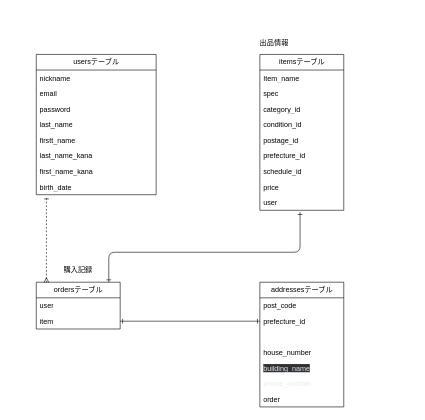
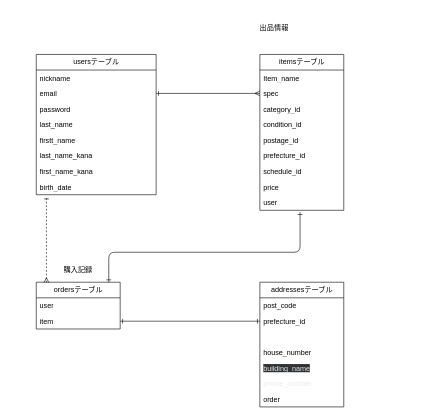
  <mxCell id="0" />
  <mxCell id="1" parent="0" />
+ <mxCell id="2" style="html=1;entryX=0;entryY=0.5;entryDx=0;entryDy=0;rounded=0;startArrow=ERone;startFill=0;endArrow=ERmany;endFill=0;exitX=1;exitY=0.5;exitDx=0;exitDy=0;" edge="1" parent="1" source="5" target="14"><mxGeometry relative="1" as="geometry" /></mxCell>
  <mxCell id="3" value="usersテーブル" style="swimlane;fontStyle=0;childLayout=stackLayout;horizontal=1;startSize=26;fillColor=none;horizontalStack=0;resizeParent=1;resizeParentMax=0;resizeLast=0;collapsible=1;marginBottom=0;html=1;rounded=0;" vertex="1" parent="1"><mxGeometry x="60" y="90" width="200" height="234" as="geometry"><mxRectangle x="183" y="151" width="120" height="30" as="alternateBounds" /></mxGeometry></mxCell>
  <mxCell id="4" value="nickname" style="text;strokeColor=none;fillColor=none;align=left;verticalAlign=top;spacingLeft=4;spacingRight=4;overflow=hidden;rotatable=0;points=[[0,0.5],[1,0.5]];portConstraint=eastwest;whiteSpace=wrap;html=1;rounded=0;" vertex="1" parent="3"><mxGeometry y="26" width="200" height="26" as="geometry" /></mxCell>
  <mxCell id="5" value="email" style="text;strokeColor=none;fillColor=none;align=left;verticalAlign=top;spacingLeft=4;spacingRight=4;overflow=hidden;rotatable=0;points=[[0,0.5],[1,0.5]];portConstraint=eastwest;whiteSpace=wrap;html=1;rounded=0;" vertex="1" parent="3"><mxGeometry y="52" width="200" height="26" as="geometry" /></mxCell>
  <mxCell id="6" value="password" style="text;strokeColor=none;fillColor=none;align=left;verticalAlign=top;spacingLeft=4;spacingRight=4;overflow=hidden;rotatable=0;points=[[0,0.5],[1,0.5]];portConstraint=eastwest;whiteSpace=wrap;html=1;rounded=0;" vertex="1" parent="3"><mxGeometry y="78" width="200" height="26" as="geometry" /></mxCell>
  <mxCell id="7" value="last_name" style="text;strokeColor=none;fillColor=none;align=left;verticalAlign=top;spacingLeft=4;spacingRight=4;overflow=hidden;rotatable=0;points=[[0,0.5],[1,0.5]];portConstraint=eastwest;whiteSpace=wrap;html=1;rounded=0;" vertex="1" parent="3"><mxGeometry y="104" width="200" height="26" as="geometry" /></mxCell>
  <mxCell id="8" value="firstt_name" style="text;strokeColor=none;fillColor=none;align=left;verticalAlign=top;spacingLeft=4;spacingRight=4;overflow=hidden;rotatable=0;points=[[0,0.5],[1,0.5]];portConstraint=eastwest;whiteSpace=wrap;html=1;rounded=0;" vertex="1" parent="3"><mxGeometry y="130" width="200" height="26" as="geometry" /></mxCell>
  <mxCell id="9" value="last_name_kana" style="text;strokeColor=none;fillColor=none;align=left;verticalAlign=top;spacingLeft=4;spacingRight=4;overflow=hidden;rotatable=0;points=[[0,0.5],[1,0.5]];portConstraint=eastwest;whiteSpace=wrap;html=1;rounded=0;" vertex="1" parent="3"><mxGeometry y="156" width="200" height="26" as="geometry" /></mxCell>
  <mxCell id="10" value="first_name_kana" style="text;strokeColor=none;fillColor=none;align=left;verticalAlign=top;spacingLeft=4;spacingRight=4;overflow=hidden;rotatable=0;points=[[0,0.5],[1,0.5]];portConstraint=eastwest;whiteSpace=wrap;html=1;rounded=0;" vertex="1" parent="3"><mxGeometry y="182" width="200" height="26" as="geometry" /></mxCell>
  <mxCell id="11" value="birth_date" style="text;strokeColor=none;fillColor=none;align=left;verticalAlign=top;spacingLeft=4;spacingRight=4;overflow=hidden;rotatable=0;points=[[0,0.5],[1,0.5]];portConstraint=eastwest;whiteSpace=wrap;html=1;rounded=0;" vertex="1" parent="3"><mxGeometry y="208" width="200" height="26" as="geometry" /></mxCell>
  <mxCell id="12" value="itemsテーブル" style="swimlane;fontStyle=0;childLayout=stackLayout;horizontal=1;startSize=26;fillColor=none;horizontalStack=0;resizeParent=1;resizeParentMax=0;resizeLast=0;collapsible=1;marginBottom=0;html=1;rounded=0;" vertex="1" parent="1"><mxGeometry x="433" y="90" width="140" height="260" as="geometry" /></mxCell>
  <mxCell id="13" value="Item_name" style="text;strokeColor=none;fillColor=none;align=left;verticalAlign=top;spacingLeft=4;spacingRight=4;overflow=hidden;rotatable=0;points=[[0,0.5],[1,0.5]];portConstraint=eastwest;whiteSpace=wrap;html=1;rounded=0;" vertex="1" parent="12"><mxGeometry y="26" width="140" height="26" as="geometry" /></mxCell>
  <mxCell id="14" value="spec" style="text;strokeColor=none;fillColor=none;align=left;verticalAlign=top;spacingLeft=4;spacingRight=4;overflow=hidden;rotatable=0;points=[[0,0.5],[1,0.5]];portConstraint=eastwest;whiteSpace=wrap;html=1;rounded=0;" vertex="1" parent="12"><mxGeometry y="52" width="140" height="26" as="geometry" /></mxCell>
  <mxCell id="15" value="category_id" style="text;strokeColor=none;fillColor=none;align=left;verticalAlign=top;spacingLeft=4;spacingRight=4;overflow=hidden;rotatable=0;points=[[0,0.5],[1,0.5]];portConstraint=eastwest;whiteSpace=wrap;html=1;rounded=0;" vertex="1" parent="12"><mxGeometry y="78" width="140" height="26" as="geometry" /></mxCell>
  <mxCell id="16" value="condition_id" style="text;strokeColor=none;fillColor=none;align=left;verticalAlign=top;spacingLeft=4;spacingRight=4;overflow=hidden;rotatable=0;points=[[0,0.5],[1,0.5]];portConstraint=eastwest;whiteSpace=wrap;html=1;rounded=0;" vertex="1" parent="12"><mxGeometry y="104" width="140" height="26" as="geometry" /></mxCell>
  <mxCell id="17" value="postage_id" style="text;strokeColor=none;fillColor=none;align=left;verticalAlign=top;spacingLeft=4;spacingRight=4;overflow=hidden;rotatable=0;points=[[0,0.5],[1,0.5]];portConstraint=eastwest;whiteSpace=wrap;html=1;rounded=0;" vertex="1" parent="12"><mxGeometry y="130" width="140" height="26" as="geometry" /></mxCell>
  <mxCell id="18" value="prefecture_id" style="text;strokeColor=none;fillColor=none;align=left;verticalAlign=top;spacingLeft=4;spacingRight=4;overflow=hidden;rotatable=0;points=[[0,0.5],[1,0.5]];portConstraint=eastwest;whiteSpace=wrap;html=1;rounded=0;" vertex="1" parent="12"><mxGeometry y="156" width="140" height="26" as="geometry" /></mxCell>
  <mxCell id="19" value="schedule_id" style="text;strokeColor=none;fillColor=none;align=left;verticalAlign=top;spacingLeft=4;spacingRight=4;overflow=hidden;rotatable=0;points=[[0,0.5],[1,0.5]];portConstraint=eastwest;whiteSpace=wrap;html=1;rounded=0;" vertex="1" parent="12"><mxGeometry y="182" width="140" height="26" as="geometry" /></mxCell>
  <mxCell id="20" value="price" style="text;strokeColor=none;fillColor=none;align=left;verticalAlign=top;spacingLeft=4;spacingRight=4;overflow=hidden;rotatable=0;points=[[0,0.5],[1,0.5]];portConstraint=eastwest;whiteSpace=wrap;html=1;rounded=0;" vertex="1" parent="12"><mxGeometry y="208" width="140" height="26" as="geometry" /></mxCell>
  <mxCell id="21" value="user" style="text;strokeColor=none;fillColor=none;align=left;verticalAlign=top;spacingLeft=4;spacingRight=4;overflow=hidden;rotatable=0;points=[[0,0.5],[1,0.5]];portConstraint=eastwest;whiteSpace=wrap;html=1;rounded=0;" vertex="1" parent="12"><mxGeometry y="234" width="140" height="26" as="geometry" /></mxCell>
  <mxCell id="22" value="ordersテーブル" style="swimlane;fontStyle=0;childLayout=stackLayout;horizontal=1;startSize=26;fillColor=none;horizontalStack=0;resizeParent=1;resizeParentMax=0;resizeLast=0;collapsible=1;marginBottom=0;html=1;rounded=0;" vertex="1" parent="1"><mxGeometry x="60" y="470" width="140" height="78" as="geometry" /></mxCell>
  <mxCell id="23" value="user" style="text;strokeColor=none;fillColor=none;align=left;verticalAlign=top;spacingLeft=4;spacingRight=4;overflow=hidden;rotatable=0;points=[[0,0.5],[1,0.5]];portConstraint=eastwest;whiteSpace=wrap;html=1;rounded=0;" vertex="1" parent="22"><mxGeometry y="26" width="140" height="26" as="geometry" /></mxCell>
  <mxCell id="24" value="item" style="text;strokeColor=none;fillColor=none;align=left;verticalAlign=top;spacingLeft=4;spacingRight=4;overflow=hidden;rotatable=0;points=[[0,0.5],[1,0.5]];portConstraint=eastwest;whiteSpace=wrap;html=1;rounded=0;" vertex="1" parent="22"><mxGeometry y="52" width="140" height="26" as="geometry" /></mxCell>
  <mxCell id="25" value="addressesテーブル" style="swimlane;fontStyle=0;childLayout=stackLayout;horizontal=1;startSize=26;fillColor=none;horizontalStack=0;resizeParent=1;resizeParentMax=0;resizeLast=0;collapsible=1;marginBottom=0;html=1;rounded=0;" vertex="1" parent="1"><mxGeometry x="433" y="470" width="140" height="208" as="geometry" /></mxCell>
  <mxCell id="26" value="post_code" style="text;strokeColor=none;fillColor=none;align=left;verticalAlign=top;spacingLeft=4;spacingRight=4;overflow=hidden;rotatable=0;points=[[0,0.5],[1,0.5]];portConstraint=eastwest;whiteSpace=wrap;html=1;rounded=0;" vertex="1" parent="25"><mxGeometry y="26" width="140" height="26" as="geometry" /></mxCell>
  <mxCell id="27" value="prefecture_id" style="text;strokeColor=none;fillColor=none;align=left;verticalAlign=top;spacingLeft=4;spacingRight=4;overflow=hidden;rotatable=0;points=[[0,0.5],[1,0.5]];portConstraint=eastwest;whiteSpace=wrap;html=1;rounded=0;" vertex="1" parent="25"><mxGeometry y="52" width="140" height="26" as="geometry" /></mxCell>
  <mxCell id="28" value="&lt;p style=&quot;margin: 0px; font-variant-numeric: normal; font-variant-east-asian: normal; font-stretch: normal; font-size: 13px; line-height: normal; font-family: &amp;quot;Helvetica Neue&amp;quot;;&quot; class=&quot;p1&quot;&gt;&lt;font color=&quot;#ffffff&quot;&gt;city&lt;/font&gt;&lt;/p&gt;" style="text;strokeColor=none;fillColor=none;align=left;verticalAlign=top;spacingLeft=4;spacingRight=4;overflow=hidden;rotatable=0;points=[[0,0.5],[1,0.5]];portConstraint=eastwest;whiteSpace=wrap;html=1;rounded=0;" vertex="1" parent="25"><mxGeometry y="78" width="140" height="26" as="geometry" /></mxCell>
  <mxCell id="29" value="house_number" style="text;strokeColor=none;fillColor=none;align=left;verticalAlign=top;spacingLeft=4;spacingRight=4;overflow=hidden;rotatable=0;points=[[0,0.5],[1,0.5]];portConstraint=eastwest;whiteSpace=wrap;html=1;rounded=0;" vertex="1" parent="25"><mxGeometry y="104" width="140" height="26" as="geometry" /></mxCell>
  <mxCell id="30" value="&lt;font color=&quot;#e8eaed&quot;&gt;&lt;span style=&quot;background-color: rgb(48, 49, 52);&quot;&gt;building_name&lt;/span&gt;&lt;/font&gt;" style="text;strokeColor=none;fillColor=none;align=left;verticalAlign=top;spacingLeft=4;spacingRight=4;overflow=hidden;rotatable=0;points=[[0,0.5],[1,0.5]];portConstraint=eastwest;whiteSpace=wrap;html=1;rounded=0;" vertex="1" parent="25"><mxGeometry y="130" width="140" height="26" as="geometry" /></mxCell>
  <mxCell id="31" value="&lt;font color=&quot;#e8eaed&quot;&gt;phone_number&lt;/font&gt;" style="text;strokeColor=none;fillColor=none;align=left;verticalAlign=top;spacingLeft=4;spacingRight=4;overflow=hidden;rotatable=0;points=[[0,0.5],[1,0.5]];portConstraint=eastwest;whiteSpace=wrap;html=1;rounded=0;" vertex="1" parent="25"><mxGeometry y="156" width="140" height="26" as="geometry" /></mxCell>
  <mxCell id="32" value="order" style="text;strokeColor=none;fillColor=none;align=left;verticalAlign=top;spacingLeft=4;spacingRight=4;overflow=hidden;rotatable=0;points=[[0,0.5],[1,0.5]];portConstraint=eastwest;whiteSpace=wrap;html=1;rounded=0;" vertex="1" parent="25"><mxGeometry y="182" width="140" height="26" as="geometry" /></mxCell>
  <mxCell id="33" value="" style="endArrow=ERone;html=1;entryX=0;entryY=0.5;entryDx=0;entryDy=0;startArrow=ERone;startFill=0;endFill=0;exitX=1;exitY=0.5;exitDx=0;exitDy=0;" edge="1" parent="1" source="24" target="27"><mxGeometry width="50" height="50" relative="1" as="geometry"><mxPoint x="303" y="534.5" as="sourcePoint" /><mxPoint x="383" y="534.5" as="targetPoint" /></mxGeometry></mxCell>
  <mxCell id="34" value="" style="endArrow=ERone;html=1;startArrow=ERone;startFill=0;endFill=0;edgeStyle=orthogonalEdgeStyle;entryX=0.864;entryY=0;entryDx=0;entryDy=0;entryPerimeter=0;exitX=0.479;exitY=1.115;exitDx=0;exitDy=0;exitPerimeter=0;" edge="1" parent="1" source="21" target="22"><mxGeometry width="50" height="50" relative="1" as="geometry"><mxPoint x="499" y="380" as="sourcePoint" /><mxPoint x="282" y="465.97" as="targetPoint" /><Array as="points"><mxPoint x="500" y="420" /><mxPoint x="181" y="420" /></Array></mxGeometry></mxCell>
  <mxCell id="35" value="購入記録" style="text;html=1;strokeColor=none;fillColor=none;align=center;verticalAlign=middle;whiteSpace=wrap;overflow=hidden;" vertex="1" parent="1"><mxGeometry x="90" y="440" width="80" height="20" as="geometry" /></mxCell>
- <mxCell id="36" value="出品情報" style="text;html=1;strokeColor=none;fillColor=none;align=center;verticalAlign=middle;whiteSpace=wrap;overflow=hidden;" vertex="1" parent="1"><mxGeometry x="417" y="60" width="80" height="20" as="geometry" /></mxCell>
+ <mxCell id="36" value="出品情報" style="text;html=1;strokeColor=none;fillColor=none;align=center;verticalAlign=middle;whiteSpace=wrap;overflow=hidden;" vertex="1" parent="1"><mxGeometry x="417" y="35" width="80" height="20" as="geometry" /></mxCell>
  <mxCell id="37" value="" style="endArrow=ERone;html=1;exitX=0.121;exitY=0.008;exitDx=0;exitDy=0;exitPerimeter=0;startArrow=ERmany;startFill=0;endFill=0;entryX=0.085;entryY=1.115;entryDx=0;entryDy=0;entryPerimeter=0;dashed=1;" edge="1" parent="1" source="22" target="11"><mxGeometry width="50" height="50" relative="1" as="geometry"><mxPoint x="493" y="451" as="sourcePoint" /><mxPoint x="77" y="380" as="targetPoint" /></mxGeometry></mxCell>
  <mxCell id="38" value="&lt;ul&gt;&lt;li&gt;&lt;span style=&quot;text-align: center;&quot;&gt;has_many :items&lt;/span&gt;&lt;br&gt;&lt;/li&gt;&lt;li&gt;&lt;span style=&quot;text-align: center;&quot;&gt;has_many :orders&lt;br&gt;&lt;/span&gt;&lt;/li&gt;&lt;/ul&gt;" style="text;strokeColor=none;fillColor=none;html=1;whiteSpace=wrap;verticalAlign=middle;overflow=hidden;fontSize=12;fontColor=#FFFFFF;" vertex="1" parent="1"><mxGeometry x="170" width="160" height="80" as="geometry" y="20" /></mxCell>
  <mxCell id="39" value="&lt;ul&gt;&lt;li&gt;&lt;span style=&quot;text-align: center;&quot;&gt;belongs_to :user&lt;/span&gt;&lt;/li&gt;&lt;li&gt;has_one :order&lt;/li&gt;&lt;/ul&gt;" style="text;strokeColor=none;fillColor=none;html=1;whiteSpace=wrap;verticalAlign=middle;overflow=hidden;fontSize=12;fontColor=#FFFFFF;" vertex="1" parent="1"><mxGeometry x="510" width="160" height="80" as="geometry" y="20" /></mxCell>
  <mxCell id="40" value="&lt;ul&gt;&lt;li&gt;&lt;span style=&quot;text-align: center;&quot;&gt;belongs_to :user&lt;/span&gt;&lt;/li&gt;&lt;li&gt;belongs_to :item&lt;/li&gt;&lt;li&gt;has_one: address&lt;/li&gt;&lt;/ul&gt;" style="text;strokeColor=none;fillColor=none;html=1;whiteSpace=wrap;verticalAlign=middle;overflow=hidden;fontSize=12;fontColor=#FFFFFF;" vertex="1" parent="1"><mxGeometry x="20" y="558" width="160" height="80" as="geometry" /></mxCell>
  <mxCell id="41" value="&lt;div style=&quot;text-align: center;&quot;&gt;&lt;br&gt;&lt;/div&gt;&lt;ul&gt;&lt;li&gt;belongs_to :order&lt;/li&gt;&lt;/ul&gt;" style="text;strokeColor=none;fillColor=none;html=1;whiteSpace=wrap;verticalAlign=middle;overflow=hidden;fontSize=12;fontColor=#FFFFFF;" vertex="1" parent="1"><mxGeometry x="510" y="400" width="160" height="80" as="geometry" /></mxCell>
  <mxCell id="42" value="&lt;div style=&quot;text-align: center;&quot;&gt;※imageはActiveStorageを使う&lt;/div&gt;" style="text;strokeColor=none;fillColor=none;html=1;whiteSpace=wrap;verticalAlign=middle;overflow=hidden;fontSize=12;fontColor=#FFFFFF;" vertex="1" parent="1"><mxGeometry x="510" y="330" width="177" height="80" as="geometry" /></mxCell>
